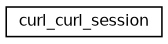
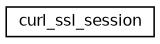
  digraph {
    rankdir=LR
-   n1 [color=black fillcolor=white fontname=Helvetica fontsize=10 height=0.2 label=curl_curl_session shape=record style=filled width=0.4]
+   n1 [color=black fillcolor=white fontname=Helvetica fontsize=10 height=0.2 label=curl_ssl_session shape=record style=filled width=0.4]
  }
